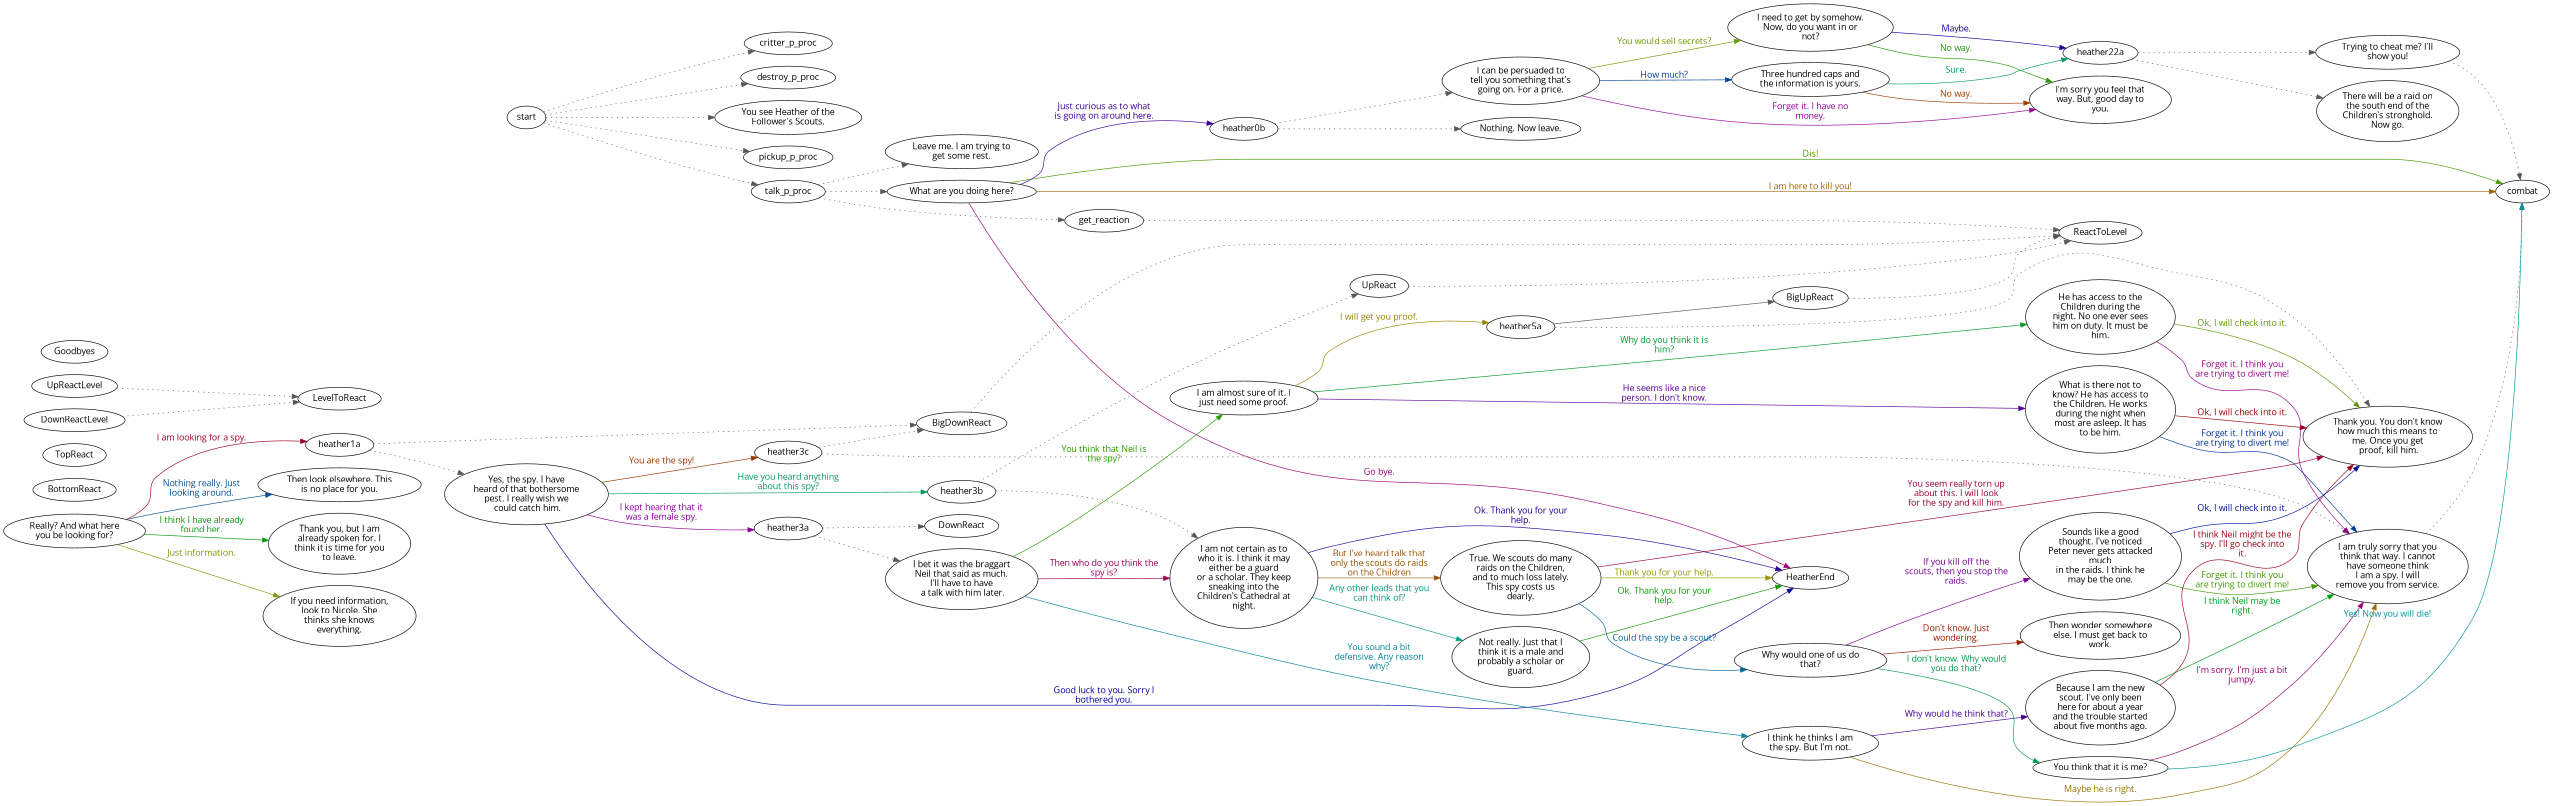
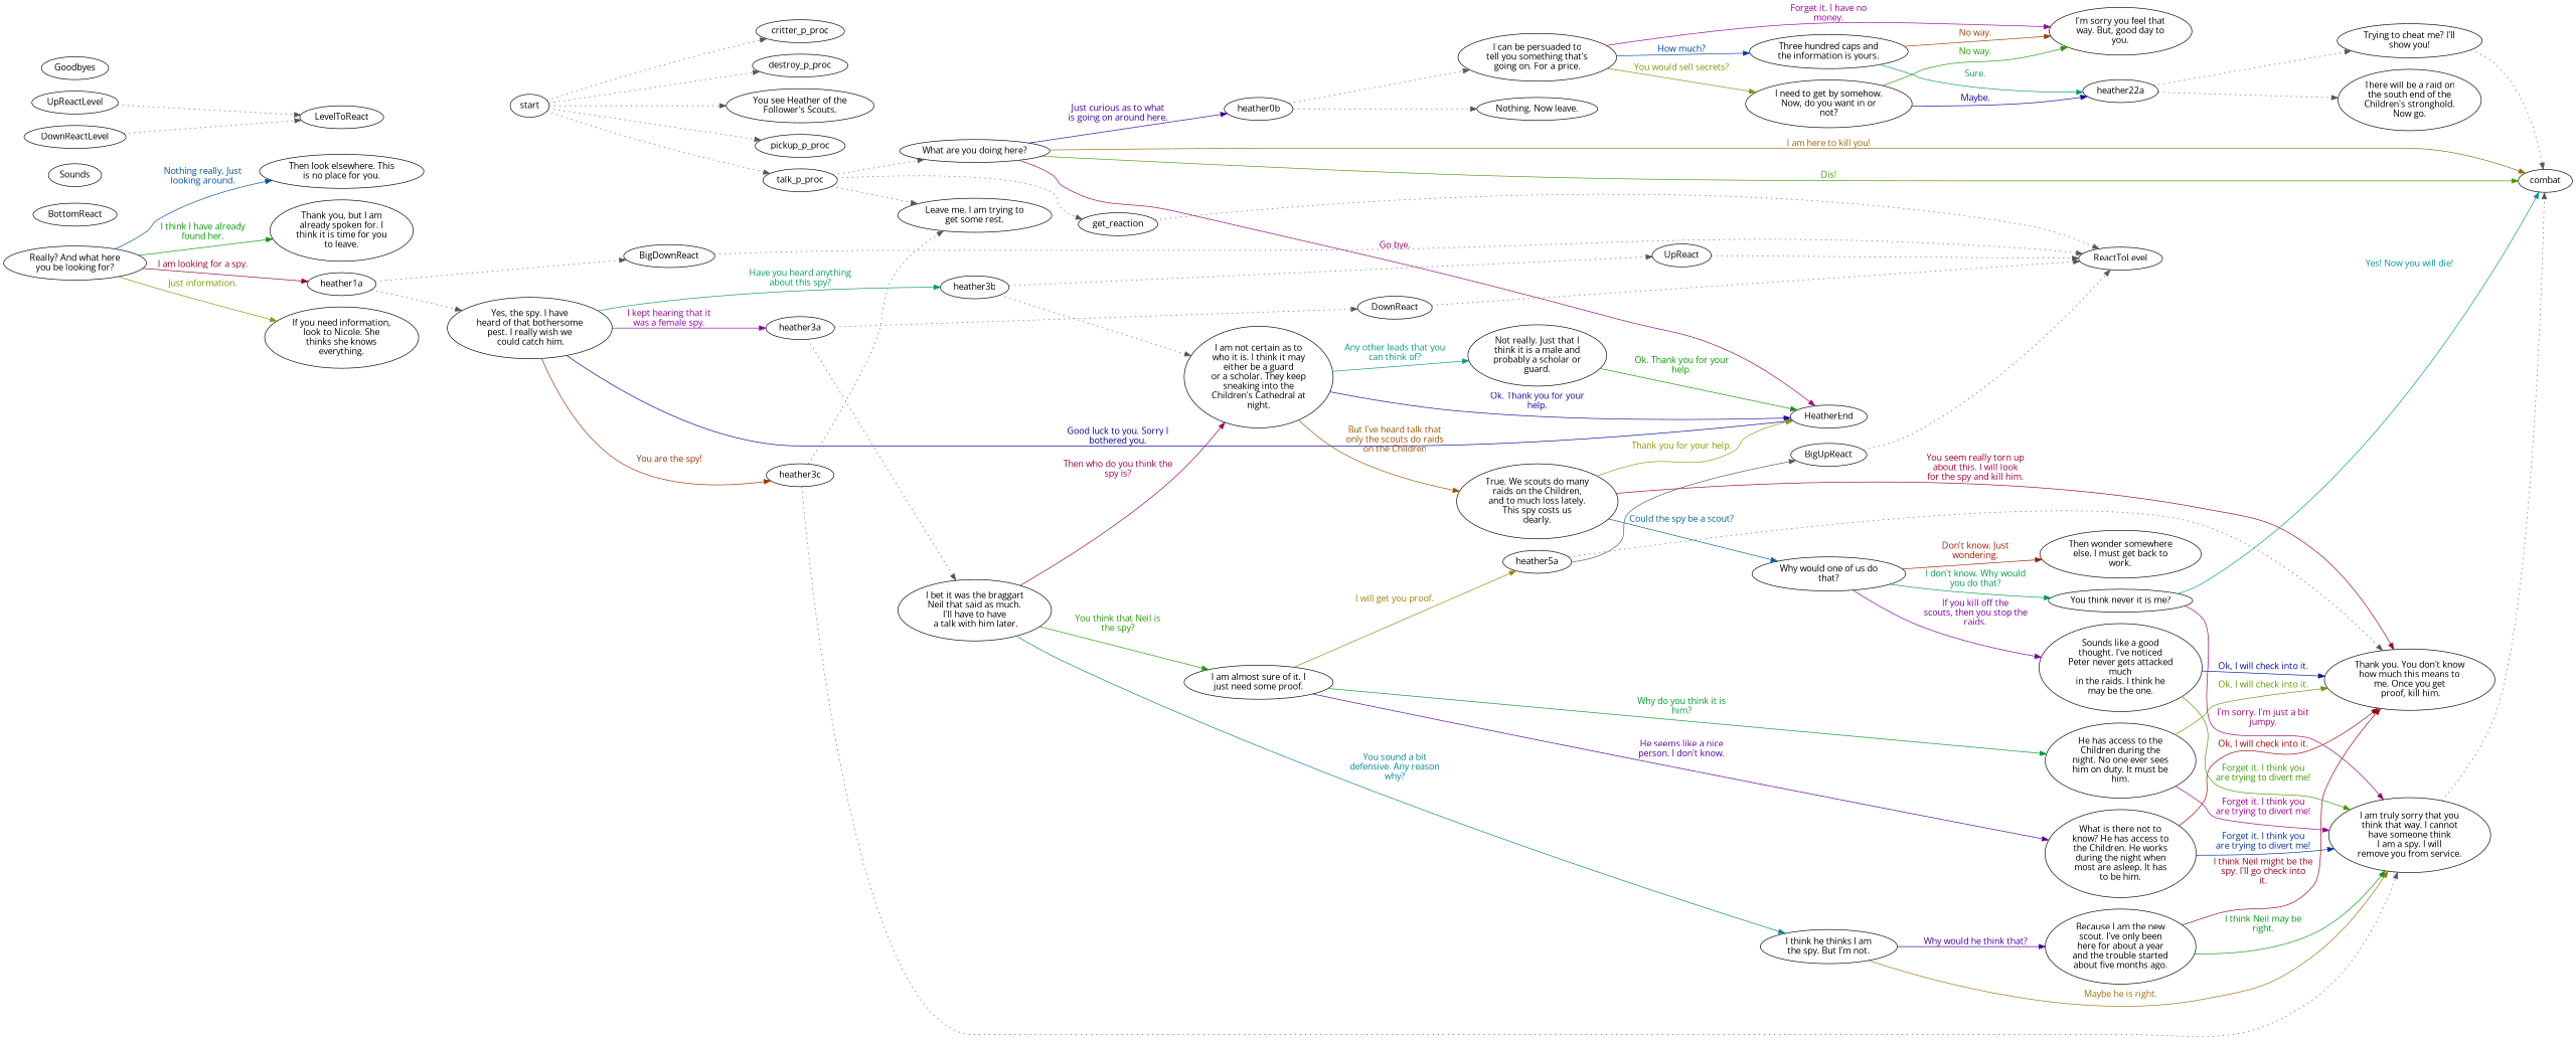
  digraph {
    fontname="Open Sans"
    rankdir=LR
    node [color="#000000" fillcolor="#FFFFFF" fontname="Open Sans" style=filled]
    edge [color="#555555" fontname="Open Sans"]
    start
    critter_p_proc
    destroy_p_proc
    n4 [label="You see Heather of the\nFollower's Scouts."]
    pickup_p_proc
    talk_p_proc
    get_reaction
    n8 [label="What are you doing here?"]
    n9 [label="Leave me. I am trying to\nget some rest."]
    ReactToLevel
    combat
    HeatherEnd
    heather0b
    n14 [label="Nothing. Now leave."]
    n15 [label="I can be persuaded to\ntell you something that's\ngoing on. For a price."]
    n16 [label="Then look elsewhere. This\nis no place for you."]
    n17 [label="Really? And what here\nyou be looking for?"]
    n18 [label="Thank you, but I am\nalready spoken for. I\nthink it is time for you\nto leave."]
    heather1a
    n20 [label="If you need information,\nlook to Nicole. She\nthinks she knows\neverything."]
    n21 [label="Three hundred caps and\nthe information is yours."]
    n22 [label="I need to get by somehow.\nNow, do you want in or\nnot?"]
    n23 [label="I'm sorry you feel that\nway. But, good day to\nyou."]
    BigDownReact
    n25 [label="Yes, the spy. I have\nheard of that bothersome\npest. I really wish we\n could catch him."]
    heather22a
    heather3a
    heather3b
    heather3c
    DownReact
    n31 [label="I bet it was the braggart\nNeil that said as much.\nI'll have to have\n a talk with him later."]
    UpReact
    n33 [label="I am not certain as to\nwho it is. I think it may\neither be a guard\nor a scholar. They keep\nsneaking into the\nChildren's Cathedral at\nnight."]
    n34 [label="I am truly sorry that you\nthink that way. I cannot\nhave someone think\nI am a spy. I will\nremove you from service."]
    n35 [label="I am almost sure of it. I\njust need some proof."]
    n36 [label="I think he thinks I am\nthe spy. But I'm not."]
    n37 [label="Not really. Just that I\nthink it is a male and\nprobably a scholar or\nguard."]
    n38 [label="True. We scouts do many\nraids on the Children,\nand to much loss lately.\nThis spy costs us\ndearly."]
    heather5a
    n40 [label="What is there not to\nknow? He has access to\nthe Children. He works\nduring the night when\nmost are asleep. It has\nto be him."]
    n41 [label="He has access to the\nChildren during the\nnight. No one ever sees\nhim on duty. It must be\nhim."]
    n42 [label="Because I am the new\nscout. I've only been\nhere for about a year\nand the trouble started\nabout five months ago."]
    n43 [label="Thank you. You don't know\nhow much this means to\nme. Once you get\n proof, kill him."]
    n44 [label="Why would one of us do\nthat?"]
    BigUpReact
    n46 [label="Sounds like a good\nthought. I've noticed\nPeter never gets attacked\nmuch\nin the raids. I think he\nmay be the one."]
-   n47 [label="You think that it is me?"]
+   n47 [label="You think never it is me?"]
    n48 [label="Then wonder somewhere\nelse. I must get back to\nwork."]
    n49 [label="There will be a raid on\nthe south end of the\nChildren's stronghold.\nNow go."]
    n50 [label="Trying to cheat me? I'll\nshow you!"]
    BottomReact
-   TopReact
+   TopReact [label=Sounds]
    UpReactLevel
    LevelToReact
    DownReactLevel
    Goodbyes
    start -> critter_p_proc [style=dotted]
    start -> destroy_p_proc [style=dotted]
    start -> n4 [style=dotted]
    start -> pickup_p_proc [style=dotted]
    start -> talk_p_proc [style=dotted]
    talk_p_proc -> get_reaction [style=dotted]
    talk_p_proc -> n8 [style=dotted]
    talk_p_proc -> n9 [style=dotted]
    get_reaction -> ReactToLevel [style=dotted]
    n8 -> combat [color="#489900" fontcolor="#489900" label="Dis!"]
    n8 -> combat [color="#996400" fontcolor="#996400" label="I am here to kill you!"]
    n8 -> HeatherEnd [color="#990075" fontcolor="#990075" label="Go bye."]
    n8 -> heather0b [color="#380099" fontcolor="#380099" label="Just curious as to what\nis going on around here."]
    heather0b -> n14 [style=dotted]
    heather0b -> n15 [style=dotted]
    n15 -> n21 [color="#004299" fontcolor="#004299" label="How much?"]
    n15 -> n22 [color="#6F9900" fontcolor="#6F9900" label="You would sell secrets?"]
    n15 -> n23 [color="#960099" fontcolor="#960099" label="Forget it. I have no\nmoney."]
    n17 -> n16 [color="#004E99" fontcolor="#004E99" label="Nothing really. Just\nlooking around."]
    n17 -> n18 [color="#00990B" fontcolor="#00990B" label="I think I have already\nfound her."]
    n17 -> heather1a [color="#990022" fontcolor="#990022" label="I am looking for a spy."]
    n17 -> n20 [color="#7B9900" fontcolor="#7B9900" label="Just information."]
    heather1a -> BigDownReact [style=dotted]
    heather1a -> n25 [style=dotted]
    n21 -> n23 [color="#993D00" fontcolor="#993D00" label="No way."]
    n21 -> heather22a [color="#00996A" fontcolor="#00996A" label="Sure."]
    n22 -> n23 [color="#1C9900" fontcolor="#1C9900" label="No way."]
    n22 -> heather22a [color="#100099" fontcolor="#100099" label="Maybe."]
    BigDownReact -> ReactToLevel [style=dotted]
    n25 -> HeatherEnd [color="#040099" fontcolor="#040099" label="Good luck to you. Sorry I\nbothered you."]
    n25 -> heather3a [color="#8A0099" fontcolor="#8A0099" label="I kept hearing that it\nwas a female spy."]
    n25 -> heather3b [color="#00995E" fontcolor="#00995E" label="Have you heard anything\nabout this spy?"]
    n25 -> heather3c [color="#993100" fontcolor="#993100" label="You are the spy!"]
    heather22a -> n49 [style=dotted]
    heather22a -> n50 [style=dotted]
    heather3a -> DownReact [style=dotted]
    heather3a -> n31 [style=dotted]
    heather3b -> UpReact [style=dotted]
    heather3b -> n33 [style=dotted]
-   heather3c -> BigDownReact [style=dotted]
+   heather3c -> n9 [style=dotted]
    heather3c -> n34 [style=dotted]
+   DownReact -> ReactToLevel [style=dotted]
    n31 -> n33 [color="#990055" fontcolor="#990055" label="Then who do you think the\nspy is?"]
    n31 -> n35 [color="#289900" fontcolor="#289900" label="You think that Neil is\nthe spy?"]
    n31 -> n36 [color="#008299" fontcolor="#008299" label="You sound a bit\ndefensive. Any reason\nwhy?"]
    UpReact -> ReactToLevel [style=dotted]
    n33 -> HeatherEnd [color="#240099" fontcolor="#240099" label="Ok. Thank you for your\nhelp."]
    n33 -> n37 [color="#00997D" fontcolor="#00997D" label="Any other leads that you\ncan think of?"]
    n33 -> n38 [color="#995100" fontcolor="#995100" label="But I've heard talk that\nonly the scouts do raids\non the Children"]
    n34 -> combat [style=dotted]
    n35 -> heather5a [color="#998400" fontcolor="#998400" label="I will get you proof."]
    n35 -> n40 [color="#570099" fontcolor="#570099" label="He seems like a nice\nperson. I don't know."]
    n35 -> n41 [color="#00992B" fontcolor="#00992B" label="Why do you think it is\nhim?"]
    n36 -> n34 [color="#997000" fontcolor="#997000" label="Maybe he is right."]
    n36 -> n42 [color="#440099" fontcolor="#440099" label="Why would he think that?"]
    n37 -> HeatherEnd [color="#099900" fontcolor="#099900" label="Ok. Thank you for your\nhelp."]
    n38 -> HeatherEnd [color="#8F9900" fontcolor="#8F9900" label="Thank you for your help."]
    n38 -> n43 [color="#990035" fontcolor="#990035" label="You seem really torn up\nabout this. I will look\nfor the spy and kill him."]
    n38 -> n44 [color="#006299" fontcolor="#006299" label="Could the spy be a scout?"]
    heather5a -> n43 [style=dotted]
    heather5a -> BigUpReact [style=solid]
    n40 -> n34 [color="#002F99" fontcolor="#002F99" label="Forget it. I think you\nare trying to divert me!"]
    n40 -> n43 [color="#990002" fontcolor="#990002" label="Ok, I will check into it."]
    n41 -> n34 [color="#990088" fontcolor="#990088" label="Forget it. I think you\nare trying to divert me!"]
    n41 -> n43 [color="#5B9900" fontcolor="#5B9900" label="Ok, I will check into it."]
    n42 -> n34 [color="#009917" fontcolor="#009917" label="I think Neil may be\nright."]
    n42 -> n43 [color="#990016" fontcolor="#990016" label="I think Neil might be the\nspy. I'll go check into\nit."]
    n44 -> n46 [color="#770099" fontcolor="#770099" label="If you kill off the\nscouts, then you stop the\nraids."]
    n44 -> n47 [color="#00994A" fontcolor="#00994A" label="I don't know. Why would\nyou do that?"]
    n44 -> n48 [color="#991D00" fontcolor="#991D00" label="Don't know. Just\nwondering."]
    BigUpReact -> ReactToLevel [style=dotted]
    n46 -> n34 [color="#3C9900" fontcolor="#3C9900" label="Forget it. I think you\nare trying to divert me!"]
    n46 -> n43 [color="#000F99" fontcolor="#000F99" label="Ok, I will check into it."]
    n47 -> combat [color="#009599" fontcolor="#009599" label="Yes! Now you will die!"]
    n47 -> n34 [color="#990068" fontcolor="#990068" label="I'm sorry. I'm just a bit\njumpy."]
    n50 -> combat [style=dotted]
    UpReactLevel -> LevelToReact [style=dotted]
    DownReactLevel -> LevelToReact [style=dotted]
  }
